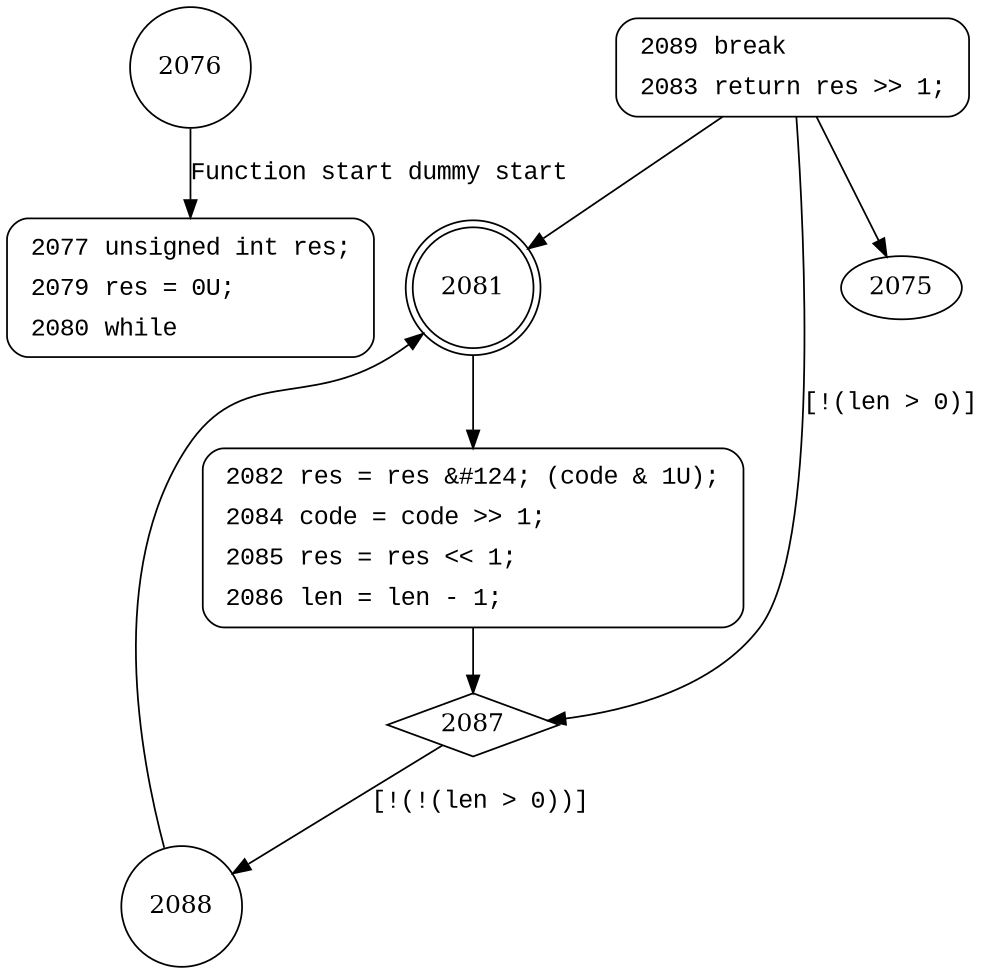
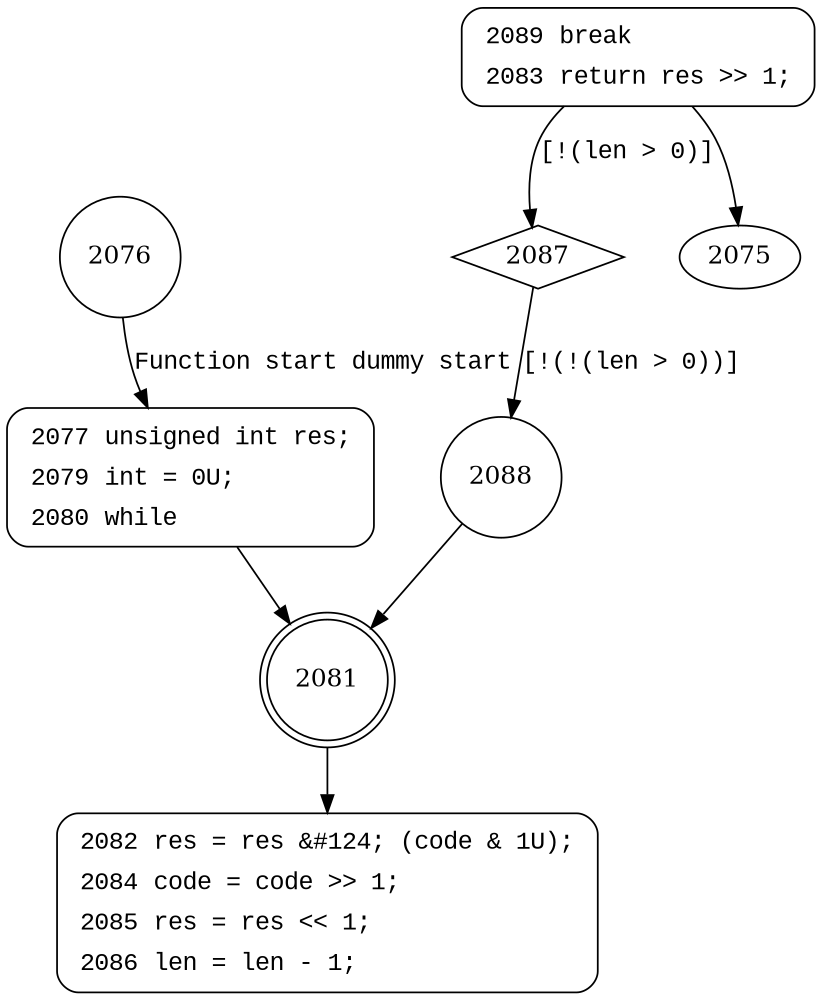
  digraph {
    node [shape=Mrecord]
    edge [fontname="Courier New"]
    2076 [shape=circle]
-   n2 [fillcolor=white fontname="Courier New" label=<<table border="0" cellborder="0" cellpadding="3" bgcolor="white"><tr><td align="right">2077</td><td align="left">unsigned int res;</td></tr><tr><td align="right">2079</td><td align="left">res = 0U;</td></tr><tr><td align="right">2080</td><td align="left">while</td></tr></table>> penwidth=1 style="filled,bold"]
+   n2 [fillcolor=white fontname="Courier New" label=<<table border="0" cellborder="0" cellpadding="3" bgcolor="white"><tr><td align="right">2077</td><td align="left">unsigned int res;</td></tr><tr><td align="right">2079</td><td align="left">int = 0U;</td></tr><tr><td align="right">2080</td><td align="left">while</td></tr></table>> penwidth=1 style="filled,bold"]
    2081 [shape=doublecircle]
    n4 [fillcolor=white fontname="Courier New" label=<<table border="0" cellborder="0" cellpadding="3" bgcolor="white"><tr><td align="right">2082</td><td align="left">res = res &amp;#124; (code &amp; 1U);</td></tr><tr><td align="right">2084</td><td align="left">code = code &gt;&gt; 1;</td></tr><tr><td align="right">2085</td><td align="left">res = res &lt;&lt; 1;</td></tr><tr><td align="right">2086</td><td align="left">len = len - 1;</td></tr></table>> penwidth=1 style="filled,bold"]
    2087 [shape=diamond]
    2088 [shape=circle]
    n7 [fillcolor=white fontname="Courier New" label=<<table border="0" cellborder="0" cellpadding="3" bgcolor="white"><tr><td align="right">2089</td><td align="left">break</td></tr><tr><td align="right">2083</td><td align="left">return res &gt;&gt; 1;</td></tr></table>> penwidth=1 style="filled,bold"]
    2075 [shape=""]
    2076 -> n2 [label="Function start dummy start"]
-   n7 -> 2081 [fontname=""]
+   n2 -> 2081 [fontname=""]
    2081 -> n4
-   n4 -> 2087 [fontname=""]
    2087 -> 2088 [label="[!(!(len > 0))]"]
    2088 -> 2081
    n7 -> 2087 [label="[!(len > 0)]"]
    n7 -> 2075 [fontname=""]
  }
